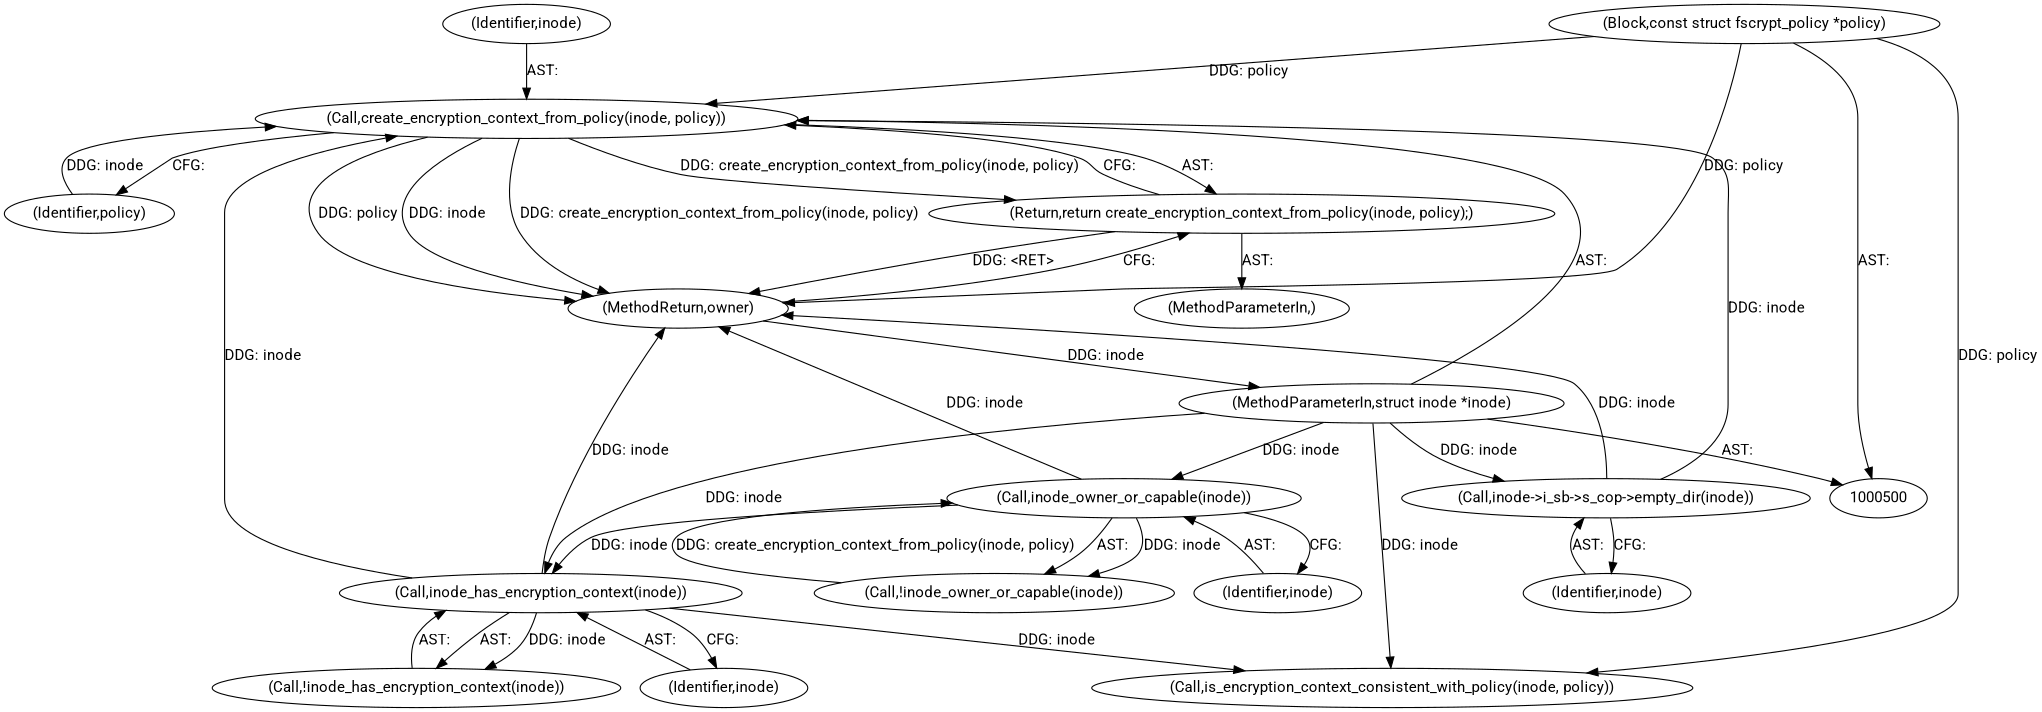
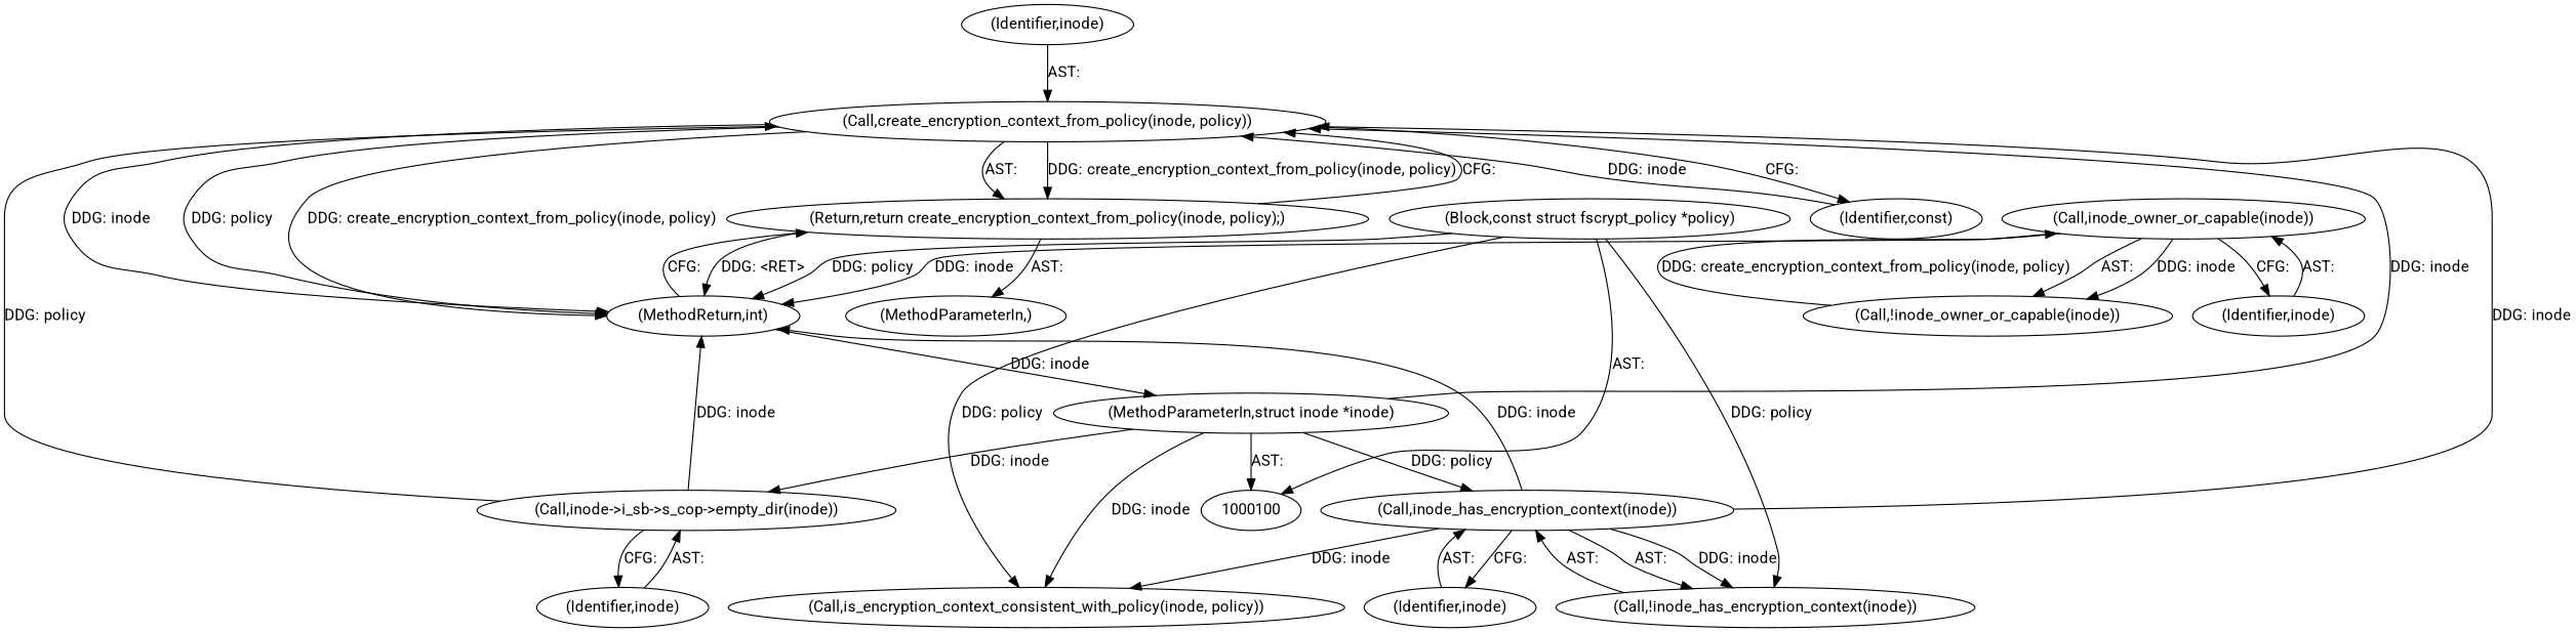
  digraph {
    fontname=Roboto
    node [fontname=Roboto]
    edge [fontname=Roboto]
    n1 [label="(Call,create_encryption_context_from_policy(inode, policy))"]
    n2 [label="(Return,return create_encryption_context_from_policy(inode, policy);)"]
-   n3 [label="(MethodReturn,owner)"]
-   n4 [label="(Identifier,policy)"]
+   n3 [label="(MethodReturn,int)"]
+   n4 [label="(Identifier,const)"]
    n5 [label="(MethodParameterIn,)"]
    n6 [label="(MethodParameterIn,struct inode *inode)"]
    n7 [label="(Call,inode->i_sb->s_cop->empty_dir(inode))"]
    n8 [label="(Identifier,inode)"]
    n9 [label="(Call,inode_has_encryption_context(inode))"]
    n10 [label="(Call,!inode_has_encryption_context(inode))"]
    n11 [label="(Identifier,inode)"]
    n12 [label="(Call,is_encryption_context_consistent_with_policy(inode, policy))"]
    n13 [label="(Call,inode_owner_or_capable(inode))"]
    n14 [label="(Call,!inode_owner_or_capable(inode))"]
    n15 [label="(Identifier,inode)"]
-   1000100 [label=1000500]
+   1000100
    n17 [label="(Block,const struct fscrypt_policy *policy)"]
    n18 [label="(Identifier,inode)"]
    n1 -> n2 [label="AST: "]
    n1 -> n2 [label="DDG: create_encryption_context_from_policy(inode, policy)"]
    n1 -> n3 [label="DDG: inode"]
    n1 -> n3 [label="DDG: policy"]
    n1 -> n3 [label="DDG: create_encryption_context_from_policy(inode, policy)"]
    n1 -> n4 [label="CFG: "]
    n2 -> n1 [label="CFG: "]
    n2 -> n3 [label="DDG: <RET>"]
    n2 -> n5 [label="AST: "]
    n3 -> n2 [label="CFG: "]
    n3 -> n6 [label="DDG: inode"]
    n4 -> n1 [label="DDG: inode"]
-   n6 -> n1 [label="AST: "]
+   n6 -> n1 [label="DDG: inode"]
    n6 -> n7 [label="DDG: inode"]
-   n6 -> n9 [label="DDG: inode"]
+   n6 -> n9 [label="DDG: policy"]
    n6 -> n12 [label="DDG: inode"]
-   n6 -> n13 [label="DDG: inode"]
    n6 -> 1000100 [label="AST: "]
-   n7 -> n1 [label="DDG: inode"]
+   n7 -> n1 [label="DDG: policy"]
    n7 -> n3 [label="DDG: inode"]
    n7 -> n8 [label="CFG: "]
    n8 -> n7 [label="AST: "]
    n9 -> n1 [label="DDG: inode"]
    n9 -> n3 [label="DDG: inode"]
    n9 -> n10 [label="AST: "]
    n9 -> n10 [label="DDG: inode"]
    n9 -> n11 [label="CFG: "]
    n9 -> n12 [label="DDG: inode"]
    n10 -> n9 [label="AST: "]
    n11 -> n9 [label="AST: "]
    n13 -> n3 [label="DDG: inode"]
-   n13 -> n9 [label="DDG: inode"]
    n13 -> n14 [label="AST: "]
    n13 -> n14 [label="DDG: inode"]
    n13 -> n15 [label="CFG: "]
    n14 -> n13 [label="DDG: create_encryption_context_from_policy(inode, policy)"]
    n15 -> n13 [label="AST: "]
-   n17 -> n1 [label="DDG: policy"]
+   n17 -> n10 [label="DDG: policy"]
    n17 -> n3 [label="DDG: policy"]
    n17 -> n12 [label="DDG: policy"]
    n17 -> 1000100 [label="AST: "]
    n18 -> n1 [label="AST: "]
  }
